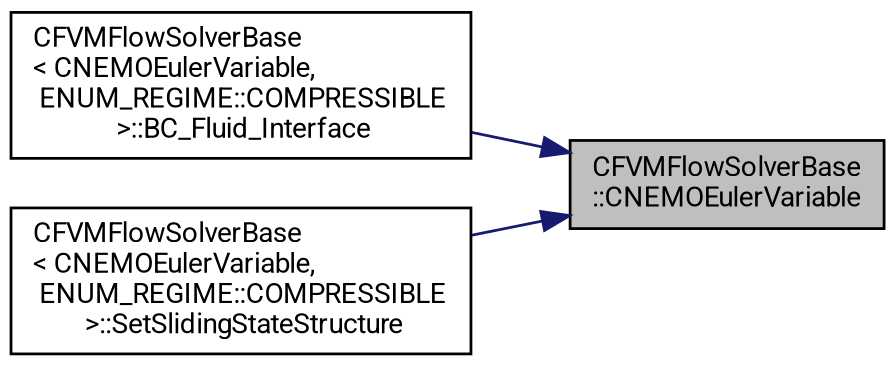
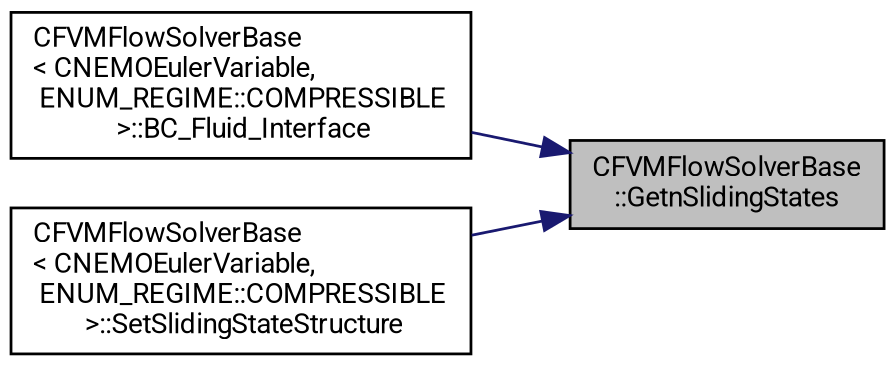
  digraph {
    rankdir=RL
    fontname=Roboto
    node [color=black fillcolor=white fontname=Roboto fontsize=10 shape=record style=filled]
    edge [color=midnightblue dir=back fontname=Roboto fontsize=10 labelfontname=Helvetica labelfontsize=10 style=solid]
-   n1 [fillcolor=grey75 fontcolor=black height=0.2 label="CFVMFlowSolverBase\l::CNEMOEulerVariable" width=0.4]
+   n1 [fillcolor=grey75 fontcolor=black height=0.2 label="CFVMFlowSolverBase\l::GetnSlidingStates" width=0.4]
    n2 [height=0.2 label="CFVMFlowSolverBase\l\< CNEMOEulerVariable,\l ENUM_REGIME::COMPRESSIBLE\l \>::BC_Fluid_Interface" width=0.4]
    n3 [height=0.2 label="CFVMFlowSolverBase\l\< CNEMOEulerVariable,\l ENUM_REGIME::COMPRESSIBLE\l \>::SetSlidingStateStructure" width=0.4]
    n1 -> n2
    n1 -> n3
  }
